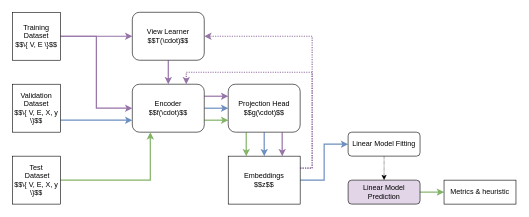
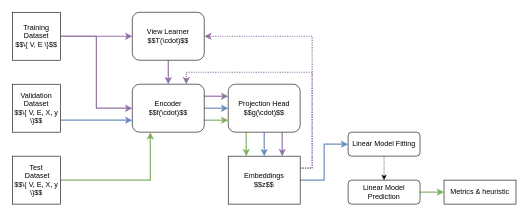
  <mxCell id="0" />
  <mxCell id="1" parent="0" />
  <mxCell id="2" style="edgeStyle=orthogonalEdgeStyle;rounded=0;orthogonalLoop=1;jettySize=auto;html=1;exitX=1;exitY=0.25;exitDx=0;exitDy=0;entryX=0;entryY=0.25;entryDx=0;entryDy=0;fillColor=#e1d5e7;strokeColor=#9673a6;strokeWidth=2;" parent="1" source="5" target="18" edge="1"><mxGeometry relative="1" as="geometry" /></mxCell>
  <mxCell id="3" style="edgeStyle=orthogonalEdgeStyle;rounded=0;orthogonalLoop=1;jettySize=auto;html=1;exitX=1;exitY=0.5;exitDx=0;exitDy=0;entryX=0;entryY=0.5;entryDx=0;entryDy=0;fillColor=#dae8fc;strokeColor=#6c8ebf;strokeWidth=2;" parent="1" source="5" target="18" edge="1"><mxGeometry relative="1" as="geometry" /></mxCell>
  <mxCell id="4" style="edgeStyle=orthogonalEdgeStyle;rounded=0;orthogonalLoop=1;jettySize=auto;html=1;exitX=1;exitY=0.75;exitDx=0;exitDy=0;entryX=0;entryY=0.75;entryDx=0;entryDy=0;fillColor=#d5e8d4;strokeColor=#82b366;strokeWidth=2;" parent="1" source="5" target="18" edge="1"><mxGeometry relative="1" as="geometry" /></mxCell>
  <mxCell id="5" value="Encoder&lt;br&gt;$$f(\cdot)$$" style="rounded=1;whiteSpace=wrap;html=1;" parent="1" vertex="1"><mxGeometry x="220" y="140" width="120" height="80" as="geometry" /></mxCell>
  <mxCell id="6" style="edgeStyle=orthogonalEdgeStyle;rounded=0;orthogonalLoop=1;jettySize=auto;html=1;exitX=1;exitY=0.5;exitDx=0;exitDy=0;entryX=0;entryY=0.5;entryDx=0;entryDy=0;fillColor=#e1d5e7;strokeColor=#9673a6;strokeWidth=2;" parent="1" source="8" target="14" edge="1"><mxGeometry relative="1" as="geometry" /></mxCell>
  <mxCell id="7" style="edgeStyle=orthogonalEdgeStyle;rounded=0;orthogonalLoop=1;jettySize=auto;html=1;exitX=1;exitY=0.5;exitDx=0;exitDy=0;entryX=0;entryY=0.5;entryDx=0;entryDy=0;fillColor=#e1d5e7;strokeColor=#9673a6;strokeWidth=2;" parent="1" source="8" target="5" edge="1"><mxGeometry relative="1" as="geometry" /></mxCell>
  <mxCell id="8" value="Training Dataset&lt;br&gt;$$\{ V, E \}$$" style="whiteSpace=wrap;html=1;aspect=fixed;" parent="1" vertex="1"><mxGeometry x="20" y="20" width="80" height="80" as="geometry" /></mxCell>
  <mxCell id="9" style="edgeStyle=orthogonalEdgeStyle;rounded=0;orthogonalLoop=1;jettySize=auto;html=1;exitX=1;exitY=0.75;exitDx=0;exitDy=0;entryX=0;entryY=0.75;entryDx=0;entryDy=0;fillColor=#dae8fc;strokeColor=#6c8ebf;strokeWidth=2;" parent="1" source="10" target="5" edge="1"><mxGeometry relative="1" as="geometry" /></mxCell>
  <mxCell id="10" value="Validation Dataset&lt;br&gt;$$\{ V, E, X, y \}$$" style="whiteSpace=wrap;html=1;aspect=fixed;" parent="1" vertex="1"><mxGeometry x="20" y="140" width="80" height="80" as="geometry" /></mxCell>
  <mxCell id="11" style="edgeStyle=orthogonalEdgeStyle;rounded=0;orthogonalLoop=1;jettySize=auto;html=1;exitX=1;exitY=0.5;exitDx=0;exitDy=0;entryX=0.25;entryY=1;entryDx=0;entryDy=0;fillColor=#d5e8d4;strokeColor=#82b366;strokeWidth=2;" parent="1" source="12" target="5" edge="1"><mxGeometry relative="1" as="geometry" /></mxCell>
  <mxCell id="12" value="Test&lt;br&gt;&amp;nbsp;Dataset&lt;br&gt;$$\{ V, E, X, y \}$$" style="whiteSpace=wrap;html=1;aspect=fixed;" parent="1" vertex="1"><mxGeometry x="20" y="260" width="80" height="80" as="geometry" /></mxCell>
  <mxCell id="13" style="edgeStyle=orthogonalEdgeStyle;rounded=0;orthogonalLoop=1;jettySize=auto;html=1;exitX=0.5;exitY=1;exitDx=0;exitDy=0;entryX=0.5;entryY=0;entryDx=0;entryDy=0;fillColor=#e1d5e7;strokeColor=#9673a6;strokeWidth=2;" parent="1" source="14" target="5" edge="1"><mxGeometry relative="1" as="geometry" /></mxCell>
  <mxCell id="14" value="View Learner&lt;br&gt;$$T(\cdot)$$" style="rounded=1;whiteSpace=wrap;html=1;" parent="1" vertex="1"><mxGeometry x="220" y="20" width="120" height="80" as="geometry" /></mxCell>
  <mxCell id="15" style="edgeStyle=orthogonalEdgeStyle;rounded=0;orthogonalLoop=1;jettySize=auto;html=1;exitX=0.25;exitY=1;exitDx=0;exitDy=0;entryX=0.25;entryY=0;entryDx=0;entryDy=0;fillColor=#d5e8d4;strokeColor=#82b366;strokeWidth=2;" parent="1" source="18" target="22" edge="1"><mxGeometry relative="1" as="geometry" /></mxCell>
  <mxCell id="16" style="edgeStyle=orthogonalEdgeStyle;rounded=0;orthogonalLoop=1;jettySize=auto;html=1;exitX=0.5;exitY=1;exitDx=0;exitDy=0;entryX=0.5;entryY=0;entryDx=0;entryDy=0;fillColor=#dae8fc;strokeColor=#6c8ebf;strokeWidth=2;" parent="1" source="18" target="22" edge="1"><mxGeometry relative="1" as="geometry" /></mxCell>
  <mxCell id="17" style="edgeStyle=orthogonalEdgeStyle;rounded=0;orthogonalLoop=1;jettySize=auto;html=1;exitX=0.75;exitY=1;exitDx=0;exitDy=0;entryX=0.75;entryY=0;entryDx=0;entryDy=0;fillColor=#e1d5e7;strokeColor=#9673a6;strokeWidth=2;" parent="1" source="18" target="22" edge="1"><mxGeometry relative="1" as="geometry" /></mxCell>
  <mxCell id="18" value="Projection Head&lt;br&gt;$$g(\cdot)$$" style="rounded=1;whiteSpace=wrap;html=1;" parent="1" vertex="1"><mxGeometry x="380" y="140" width="120" height="80" as="geometry" /></mxCell>
  <mxCell id="19" style="edgeStyle=orthogonalEdgeStyle;rounded=0;orthogonalLoop=1;jettySize=auto;html=1;exitX=1;exitY=0.25;exitDx=0;exitDy=0;entryX=1;entryY=0.5;entryDx=0;entryDy=0;fillColor=#e1d5e7;strokeColor=#9673a6;strokeWidth=2;dashed=1;dashPattern=1 1;" parent="1" source="22" target="14" edge="1"><mxGeometry relative="1" as="geometry" /></mxCell>
  <mxCell id="20" style="edgeStyle=orthogonalEdgeStyle;rounded=0;orthogonalLoop=1;jettySize=auto;html=1;exitX=1;exitY=0.25;exitDx=0;exitDy=0;entryX=0.75;entryY=0;entryDx=0;entryDy=0;fillColor=#e1d5e7;strokeColor=#9673a6;strokeWidth=2;dashed=1;dashPattern=1 1;" parent="1" source="22" target="5" edge="1"><mxGeometry relative="1" as="geometry" /></mxCell>
  <mxCell id="21" style="edgeStyle=orthogonalEdgeStyle;rounded=0;orthogonalLoop=1;jettySize=auto;html=1;exitX=1;exitY=0.5;exitDx=0;exitDy=0;entryX=0;entryY=0.5;entryDx=0;entryDy=0;fillColor=#dae8fc;strokeColor=#6c8ebf;strokeWidth=2;" parent="1" source="22" target="24" edge="1"><mxGeometry relative="1" as="geometry" /></mxCell>
  <mxCell id="22" value="Embeddings&lt;br&gt;$$z$$" style="rounded=0;whiteSpace=wrap;html=1;" parent="1" vertex="1"><mxGeometry x="380" y="260" width="120" height="80" as="geometry" /></mxCell>
  <mxCell id="23" style="edgeStyle=orthogonalEdgeStyle;rounded=0;orthogonalLoop=1;jettySize=auto;html=1;exitX=0.5;exitY=1;exitDx=0;exitDy=0;entryX=0.5;entryY=0;entryDx=0;entryDy=0;dashed=1;dashPattern=1 1;strokeWidth=1;" parent="1" source="24" target="26" edge="1"><mxGeometry relative="1" as="geometry" /></mxCell>
  <mxCell id="24" value="Linear Model Fitting" style="rounded=1;whiteSpace=wrap;html=1;" parent="1" vertex="1"><mxGeometry x="580" y="220" width="120" height="40" as="geometry" /></mxCell>
  <mxCell id="25" style="edgeStyle=orthogonalEdgeStyle;rounded=0;orthogonalLoop=1;jettySize=auto;html=1;exitX=1;exitY=0.5;exitDx=0;exitDy=0;entryX=0;entryY=0.5;entryDx=0;entryDy=0;fillColor=#d5e8d4;strokeColor=#82b366;strokeWidth=2;" parent="1" source="26" target="27" edge="1"><mxGeometry relative="1" as="geometry" /></mxCell>
- <mxCell id="26" value="Linear Model Prediction" style="rounded=1;whiteSpace=wrap;html=1;fillColor=#e1d5e7;" parent="1" vertex="1"><mxGeometry x="580" y="300" width="120" height="40" as="geometry" /></mxCell>
+ <mxCell id="26" value="Linear Model Prediction" style="rounded=1;whiteSpace=wrap;html=1;" parent="1" vertex="1"><mxGeometry x="580" y="300" width="120" height="40" as="geometry" /></mxCell>
  <mxCell id="27" value="Metrics &amp;amp; heuristic" style="rounded=0;whiteSpace=wrap;html=1;" parent="1" vertex="1"><mxGeometry x="740" y="300" width="120" height="40" as="geometry" /></mxCell>
